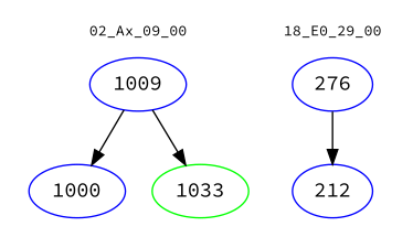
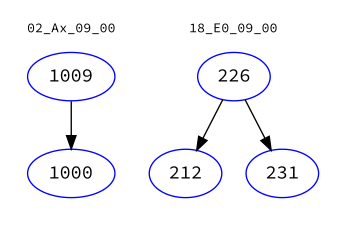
  digraph {
    fontname="Source Code Pro"
    node [color=blue fontname="Source Code Pro"]
    edge [color=black fontname="Source Code Pro"]
    n1 [label=1009]
    n2 [label=1000]
-   n3 [color=green label=1033]
-   n4 [label=276]
+   n4 [label=226]
    n5 [label=212]
+   n6 [label=231]
    subgraph cluster_1 {
      color=white
      fontsize=10
      label="02_Ax_09_00"
      n1
      n2
-     n3
    }
    subgraph cluster_2 {
      color=white
      fontsize=10
-     label="18_E0_29_00"
+     label="18_E0_09_00"
      n4
      n5
+     n6
    }
    n1 -> n2
-   n1 -> n3
    n4 -> n5
+   n4 -> n6
  }
